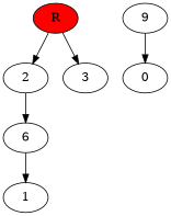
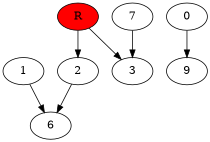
  digraph {
    2
    6
    1
+   7
    3
    n6 [label=0]
    9
    R [fillcolor="#ff0000" style=filled]
    2 -> 6
-   6 -> 1
-   9 -> n6
+   1 -> 6
+   7 -> 3
+   n6 -> 9
    R -> 2
    R -> 3
  }
